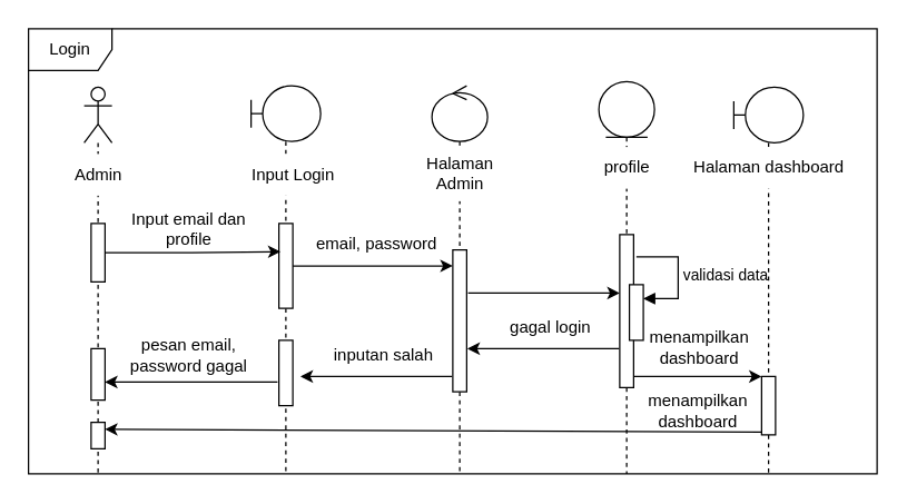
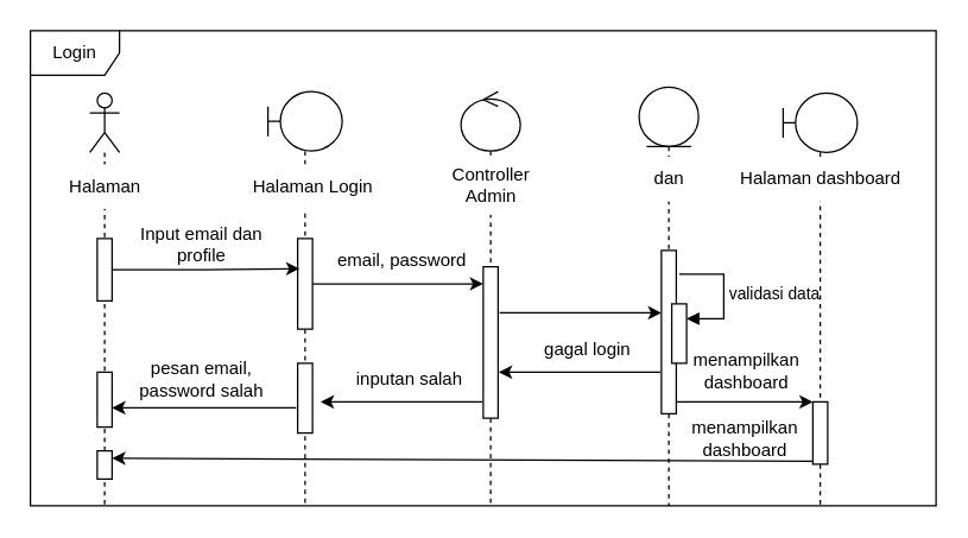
  <mxCell id="0" />
  <mxCell id="1" parent="0" />
  <mxCell id="2" value="" style="shape=umlLifeline;perimeter=lifelinePerimeter;whiteSpace=wrap;html=1;container=1;dropTarget=0;collapsible=0;recursiveResize=0;outlineConnect=0;portConstraint=eastwest;newEdgeStyle={&quot;curved&quot;:0,&quot;rounded&quot;:0};participant=umlActor;" parent="1" vertex="1"><mxGeometry x="60" y="62" width="20" height="278" as="geometry" /></mxCell>
  <mxCell id="3" value="" style="html=1;points=[[0,0,0,0,5],[0,1,0,0,-5],[1,0,0,0,5],[1,1,0,0,-5]];perimeter=orthogonalPerimeter;outlineConnect=0;targetShapes=umlLifeline;portConstraint=eastwest;newEdgeStyle={&quot;curved&quot;:0,&quot;rounded&quot;:0};" parent="2" vertex="1"><mxGeometry x="5" y="98" width="10" height="42" as="geometry" /></mxCell>
  <mxCell id="4" value="" style="html=1;points=[[0,0,0,0,5],[0,1,0,0,-5],[1,0,0,0,5],[1,1,0,0,-5]];perimeter=orthogonalPerimeter;outlineConnect=0;targetShapes=umlLifeline;portConstraint=eastwest;newEdgeStyle={&quot;curved&quot;:0,&quot;rounded&quot;:0};" parent="2" vertex="1"><mxGeometry x="5" y="241" width="10" height="19" as="geometry" /></mxCell>
  <mxCell id="5" value="Login" style="shape=umlFrame;whiteSpace=wrap;html=1;pointerEvents=0;" parent="1" vertex="1"><mxGeometry x="20" y="20" width="610" height="320" as="geometry" /></mxCell>
- <mxCell id="6" value="Admin" style="text;html=1;align=center;verticalAlign=middle;resizable=0;points=[];autosize=1;strokeColor=none;fillColor=default;" parent="1" vertex="1"><mxGeometry x="40" y="110" width="60" height="30" as="geometry" /></mxCell>
+ <mxCell id="6" value="Halaman" style="text;html=1;align=center;verticalAlign=middle;resizable=0;points=[];autosize=1;strokeColor=none;fillColor=default;" parent="1" vertex="1"><mxGeometry x="40" y="110" width="60" height="30" as="geometry" /></mxCell>
  <mxCell id="7" value="" style="shape=umlLifeline;perimeter=lifelinePerimeter;whiteSpace=wrap;html=1;container=1;dropTarget=0;collapsible=0;recursiveResize=0;outlineConnect=0;portConstraint=eastwest;newEdgeStyle={&quot;curved&quot;:0,&quot;rounded&quot;:0};participant=umlBoundary;" parent="1" vertex="1"><mxGeometry x="180" y="61" width="50" height="279" as="geometry" /></mxCell>
  <mxCell id="8" value="" style="html=1;points=[[0,0,0,0,5],[0,1,0,0,-5],[1,0,0,0,5],[1,1,0,0,-5]];perimeter=orthogonalPerimeter;outlineConnect=0;targetShapes=umlLifeline;portConstraint=eastwest;newEdgeStyle={&quot;curved&quot;:0,&quot;rounded&quot;:0};" parent="7" vertex="1"><mxGeometry x="20" y="99" width="10" height="61" as="geometry" /></mxCell>
  <mxCell id="9" value="" style="html=1;points=[[0,0,0,0,5],[0,1,0,0,-5],[1,0,0,0,5],[1,1,0,0,-5]];perimeter=orthogonalPerimeter;outlineConnect=0;targetShapes=umlLifeline;portConstraint=eastwest;newEdgeStyle={&quot;curved&quot;:0,&quot;rounded&quot;:0};" parent="7" vertex="1"><mxGeometry x="20" y="183" width="10" height="47" as="geometry" /></mxCell>
- <mxCell id="10" value="Input Login" style="text;html=1;align=center;verticalAlign=middle;resizable=0;points=[];autosize=1;strokeColor=none;fillColor=default;" parent="1" vertex="1"><mxGeometry x="160" y="110" width="100" height="30" as="geometry" /></mxCell>
+ <mxCell id="10" value="Halaman Login" style="text;html=1;align=center;verticalAlign=middle;resizable=0;points=[];autosize=1;strokeColor=none;fillColor=default;" parent="1" vertex="1"><mxGeometry x="160" y="110" width="100" height="30" as="geometry" /></mxCell>
  <mxCell id="11" value="" style="shape=umlLifeline;perimeter=lifelinePerimeter;whiteSpace=wrap;html=1;container=1;dropTarget=0;collapsible=0;recursiveResize=0;outlineConnect=0;portConstraint=eastwest;newEdgeStyle={&quot;curved&quot;:0,&quot;rounded&quot;:0};participant=umlEntity;" parent="1" vertex="1"><mxGeometry x="430" y="58" width="40" height="282" as="geometry" /></mxCell>
  <mxCell id="12" value="" style="html=1;points=[[0,0,0,0,5],[0,1,0,0,-5],[1,0,0,0,5],[1,1,0,0,-5]];perimeter=orthogonalPerimeter;outlineConnect=0;targetShapes=umlLifeline;portConstraint=eastwest;newEdgeStyle={&quot;curved&quot;:0,&quot;rounded&quot;:0};" parent="11" vertex="1"><mxGeometry x="15" y="110" width="10" height="110" as="geometry" /></mxCell>
  <mxCell id="13" value="" style="shape=umlLifeline;perimeter=lifelinePerimeter;whiteSpace=wrap;html=1;container=1;dropTarget=0;collapsible=0;recursiveResize=0;outlineConnect=0;portConstraint=eastwest;newEdgeStyle={&quot;curved&quot;:0,&quot;rounded&quot;:0};participant=umlControl;" parent="1" vertex="1"><mxGeometry x="310" y="61" width="40" height="279" as="geometry" /></mxCell>
  <mxCell id="14" value="" style="html=1;points=[[0,0,0,0,5],[0,1,0,0,-5],[1,0,0,0,5],[1,1,0,0,-5]];perimeter=orthogonalPerimeter;outlineConnect=0;targetShapes=umlLifeline;portConstraint=eastwest;newEdgeStyle={&quot;curved&quot;:0,&quot;rounded&quot;:0};strokeColor=default;" parent="13" vertex="1"><mxGeometry x="15" y="118" width="10" height="102" as="geometry" /></mxCell>
- <mxCell id="15" value="profile" style="text;html=1;align=center;verticalAlign=middle;resizable=0;points=[];autosize=1;fillColor=default;" parent="1" vertex="1"><mxGeometry x="420" y="105" width="60" height="30" as="geometry" /></mxCell>
- <mxCell id="16" value="Halaman&lt;br&gt;Admin" style="text;html=1;align=center;verticalAlign=middle;resizable=0;points=[];autosize=1;strokeColor=none;fillColor=default;shadow=0;" parent="1" vertex="1"><mxGeometry x="290" y="104" width="80" height="40" as="geometry" /></mxCell>
+ <mxCell id="15" value="dan" style="text;html=1;align=center;verticalAlign=middle;resizable=0;points=[];autosize=1;fillColor=default;" parent="1" vertex="1"><mxGeometry x="420" y="105" width="60" height="30" as="geometry" /></mxCell>
+ <mxCell id="16" value="Controller&lt;br&gt;Admin" style="text;html=1;align=center;verticalAlign=middle;resizable=0;points=[];autosize=1;strokeColor=none;fillColor=default;shadow=0;" parent="1" vertex="1"><mxGeometry x="290" y="104" width="80" height="40" as="geometry" /></mxCell>
  <mxCell id="17" value="" style="shape=umlLifeline;perimeter=lifelinePerimeter;whiteSpace=wrap;html=1;container=1;dropTarget=0;collapsible=0;recursiveResize=0;outlineConnect=0;portConstraint=eastwest;newEdgeStyle={&quot;curved&quot;:0,&quot;rounded&quot;:0};participant=umlBoundary;" parent="1" vertex="1"><mxGeometry x="527" y="62" width="50" height="278" as="geometry" /></mxCell>
  <mxCell id="18" value="" style="html=1;points=[[0,0,0,0,5],[0,1,0,0,-5],[1,0,0,0,5],[1,1,0,0,-5]];perimeter=orthogonalPerimeter;outlineConnect=0;targetShapes=umlLifeline;portConstraint=eastwest;newEdgeStyle={&quot;curved&quot;:0,&quot;rounded&quot;:0};" parent="17" vertex="1"><mxGeometry x="20" y="208" width="10" height="42" as="geometry" /></mxCell>
  <mxCell id="19" value="Halaman dashboard" style="text;html=1;align=center;verticalAlign=middle;resizable=0;points=[];autosize=1;strokeColor=none;fillColor=default;" parent="1" vertex="1"><mxGeometry x="487" y="105" width="130" height="30" as="geometry" /></mxCell>
  <mxCell id="20" style="edgeStyle=orthogonalEdgeStyle;rounded=0;orthogonalLoop=1;jettySize=auto;html=1;curved=0;entryX=0.117;entryY=0.332;entryDx=0;entryDy=0;entryPerimeter=0;" parent="1" source="3" target="8" edge="1"><mxGeometry relative="1" as="geometry" /></mxCell>
  <mxCell id="21" value="Input email dan &lt;br&gt;profile" style="text;html=1;align=center;verticalAlign=middle;resizable=0;points=[];autosize=1;strokeColor=none;fillColor=none;" parent="1" vertex="1"><mxGeometry x="80" y="144" width="110" height="40" as="geometry" /></mxCell>
  <mxCell id="22" value="email, password" style="text;html=1;align=center;verticalAlign=middle;resizable=0;points=[];autosize=1;strokeColor=none;fillColor=none;" parent="1" vertex="1"><mxGeometry x="215" y="160" width="110" height="30" as="geometry" /></mxCell>
  <mxCell id="23" style="rounded=0;orthogonalLoop=1;jettySize=auto;html=1;" parent="1" source="8" target="14" edge="1"><mxGeometry relative="1" as="geometry"><mxPoint x="320" y="191" as="targetPoint" /></mxGeometry></mxCell>
  <mxCell id="24" style="edgeStyle=none;shape=connector;rounded=0;orthogonalLoop=1;jettySize=auto;html=1;curved=0;labelBackgroundColor=default;strokeColor=default;align=center;verticalAlign=middle;fontFamily=Helvetica;fontSize=11;fontColor=default;endArrow=classic;" parent="1" source="12" target="18" edge="1"><mxGeometry relative="1" as="geometry" /></mxCell>
  <mxCell id="25" value="menampilkan&lt;br&gt;dashboard" style="text;html=1;align=center;verticalAlign=middle;resizable=0;points=[];autosize=1;strokeColor=none;fillColor=none;" parent="1" vertex="1"><mxGeometry x="457" y="229" width="90" height="40" as="geometry" /></mxCell>
  <mxCell id="26" style="rounded=0;orthogonalLoop=1;jettySize=auto;html=1;" parent="1" target="12" edge="1"><mxGeometry relative="1" as="geometry"><mxPoint x="336" y="210" as="sourcePoint" /><mxPoint x="440" y="210" as="targetPoint" /></mxGeometry></mxCell>
  <mxCell id="27" style="rounded=0;orthogonalLoop=1;jettySize=auto;html=1;endArrow=none;endFill=0;startArrow=classic;startFill=1;" parent="1" edge="1"><mxGeometry relative="1" as="geometry"><mxPoint x="335.5" y="250" as="sourcePoint" /><mxPoint x="444.5" y="250" as="targetPoint" /></mxGeometry></mxCell>
  <mxCell id="28" value="gagal login" style="text;html=1;align=center;verticalAlign=middle;resizable=0;points=[];autosize=1;strokeColor=none;fillColor=none;" parent="1" vertex="1"><mxGeometry x="355" y="220" width="80" height="30" as="geometry" /></mxCell>
  <mxCell id="29" style="rounded=0;orthogonalLoop=1;jettySize=auto;html=1;endArrow=none;endFill=0;startArrow=classic;startFill=1;" parent="1" edge="1"><mxGeometry relative="1" as="geometry"><mxPoint x="215.5" y="270" as="sourcePoint" /><mxPoint x="324.5" y="270" as="targetPoint" /></mxGeometry></mxCell>
  <mxCell id="30" value="inputan salah" style="text;html=1;align=center;verticalAlign=middle;resizable=0;points=[];autosize=1;strokeColor=none;fillColor=none;" parent="1" vertex="1"><mxGeometry x="230" y="240" width="90" height="30" as="geometry" /></mxCell>
  <mxCell id="31" value="" style="html=1;points=[[0,0,0,0,5],[0,1,0,0,-5],[1,0,0,0,5],[1,1,0,0,-5]];perimeter=orthogonalPerimeter;outlineConnect=0;targetShapes=umlLifeline;portConstraint=eastwest;newEdgeStyle={&quot;curved&quot;:0,&quot;rounded&quot;:0};fontFamily=Helvetica;fontSize=11;fontColor=default;" parent="1" vertex="1"><mxGeometry x="451.97" y="204" width="10" height="40" as="geometry" /></mxCell>
  <mxCell id="32" value="validasi data" style="html=1;align=left;spacingLeft=2;endArrow=block;rounded=0;edgeStyle=orthogonalEdgeStyle;curved=0;rounded=0;labelBackgroundColor=default;strokeColor=default;verticalAlign=middle;fontFamily=Helvetica;fontSize=11;fontColor=default;shape=connector;" parent="1" target="31" edge="1"><mxGeometry relative="1" as="geometry"><mxPoint x="456.97" y="184" as="sourcePoint" /><Array as="points"><mxPoint x="486.97" y="214" /></Array></mxGeometry></mxCell>
  <mxCell id="33" value="" style="html=1;points=[[0,0,0,0,5],[0,1,0,0,-5],[1,0,0,0,5],[1,1,0,0,-5]];perimeter=orthogonalPerimeter;outlineConnect=0;targetShapes=umlLifeline;portConstraint=eastwest;newEdgeStyle={&quot;curved&quot;:0,&quot;rounded&quot;:0};" parent="1" vertex="1"><mxGeometry x="65" y="250" width="10" height="37" as="geometry" /></mxCell>
  <mxCell id="34" style="rounded=0;orthogonalLoop=1;jettySize=auto;html=1;endArrow=none;endFill=0;startArrow=classic;startFill=1;" parent="1" source="33" edge="1"><mxGeometry relative="1" as="geometry"><mxPoint x="90" y="274" as="sourcePoint" /><mxPoint x="199" y="274" as="targetPoint" /></mxGeometry></mxCell>
- <mxCell id="35" value="pesan email, &lt;br&gt;password gagal" style="text;html=1;align=center;verticalAlign=middle;resizable=0;points=[];autosize=1;strokeColor=none;fillColor=none;" parent="1" vertex="1"><mxGeometry x="80" y="235" width="110" height="40" as="geometry" /></mxCell>
+ <mxCell id="35" value="pesan email, &lt;br&gt;password salah" style="text;html=1;align=center;verticalAlign=middle;resizable=0;points=[];autosize=1;strokeColor=none;fillColor=none;" parent="1" vertex="1"><mxGeometry x="80" y="235" width="110" height="40" as="geometry" /></mxCell>
  <mxCell id="36" style="rounded=0;orthogonalLoop=1;jettySize=auto;html=1;endArrow=none;endFill=0;startArrow=classic;startFill=1;exitX=1;exitY=0;exitDx=0;exitDy=5;exitPerimeter=0;" parent="1" edge="1" source="4"><mxGeometry relative="1" as="geometry"><mxPoint x="450" y="310" as="sourcePoint" /><mxPoint x="547" y="310" as="targetPoint" /></mxGeometry></mxCell>
  <mxCell id="37" value="menampilkan&lt;br&gt;dashboard" style="text;html=1;align=center;verticalAlign=middle;resizable=0;points=[];autosize=1;strokeColor=none;fillColor=none;" parent="1" vertex="1"><mxGeometry x="455.97" y="275" width="90" height="40" as="geometry" /></mxCell>
